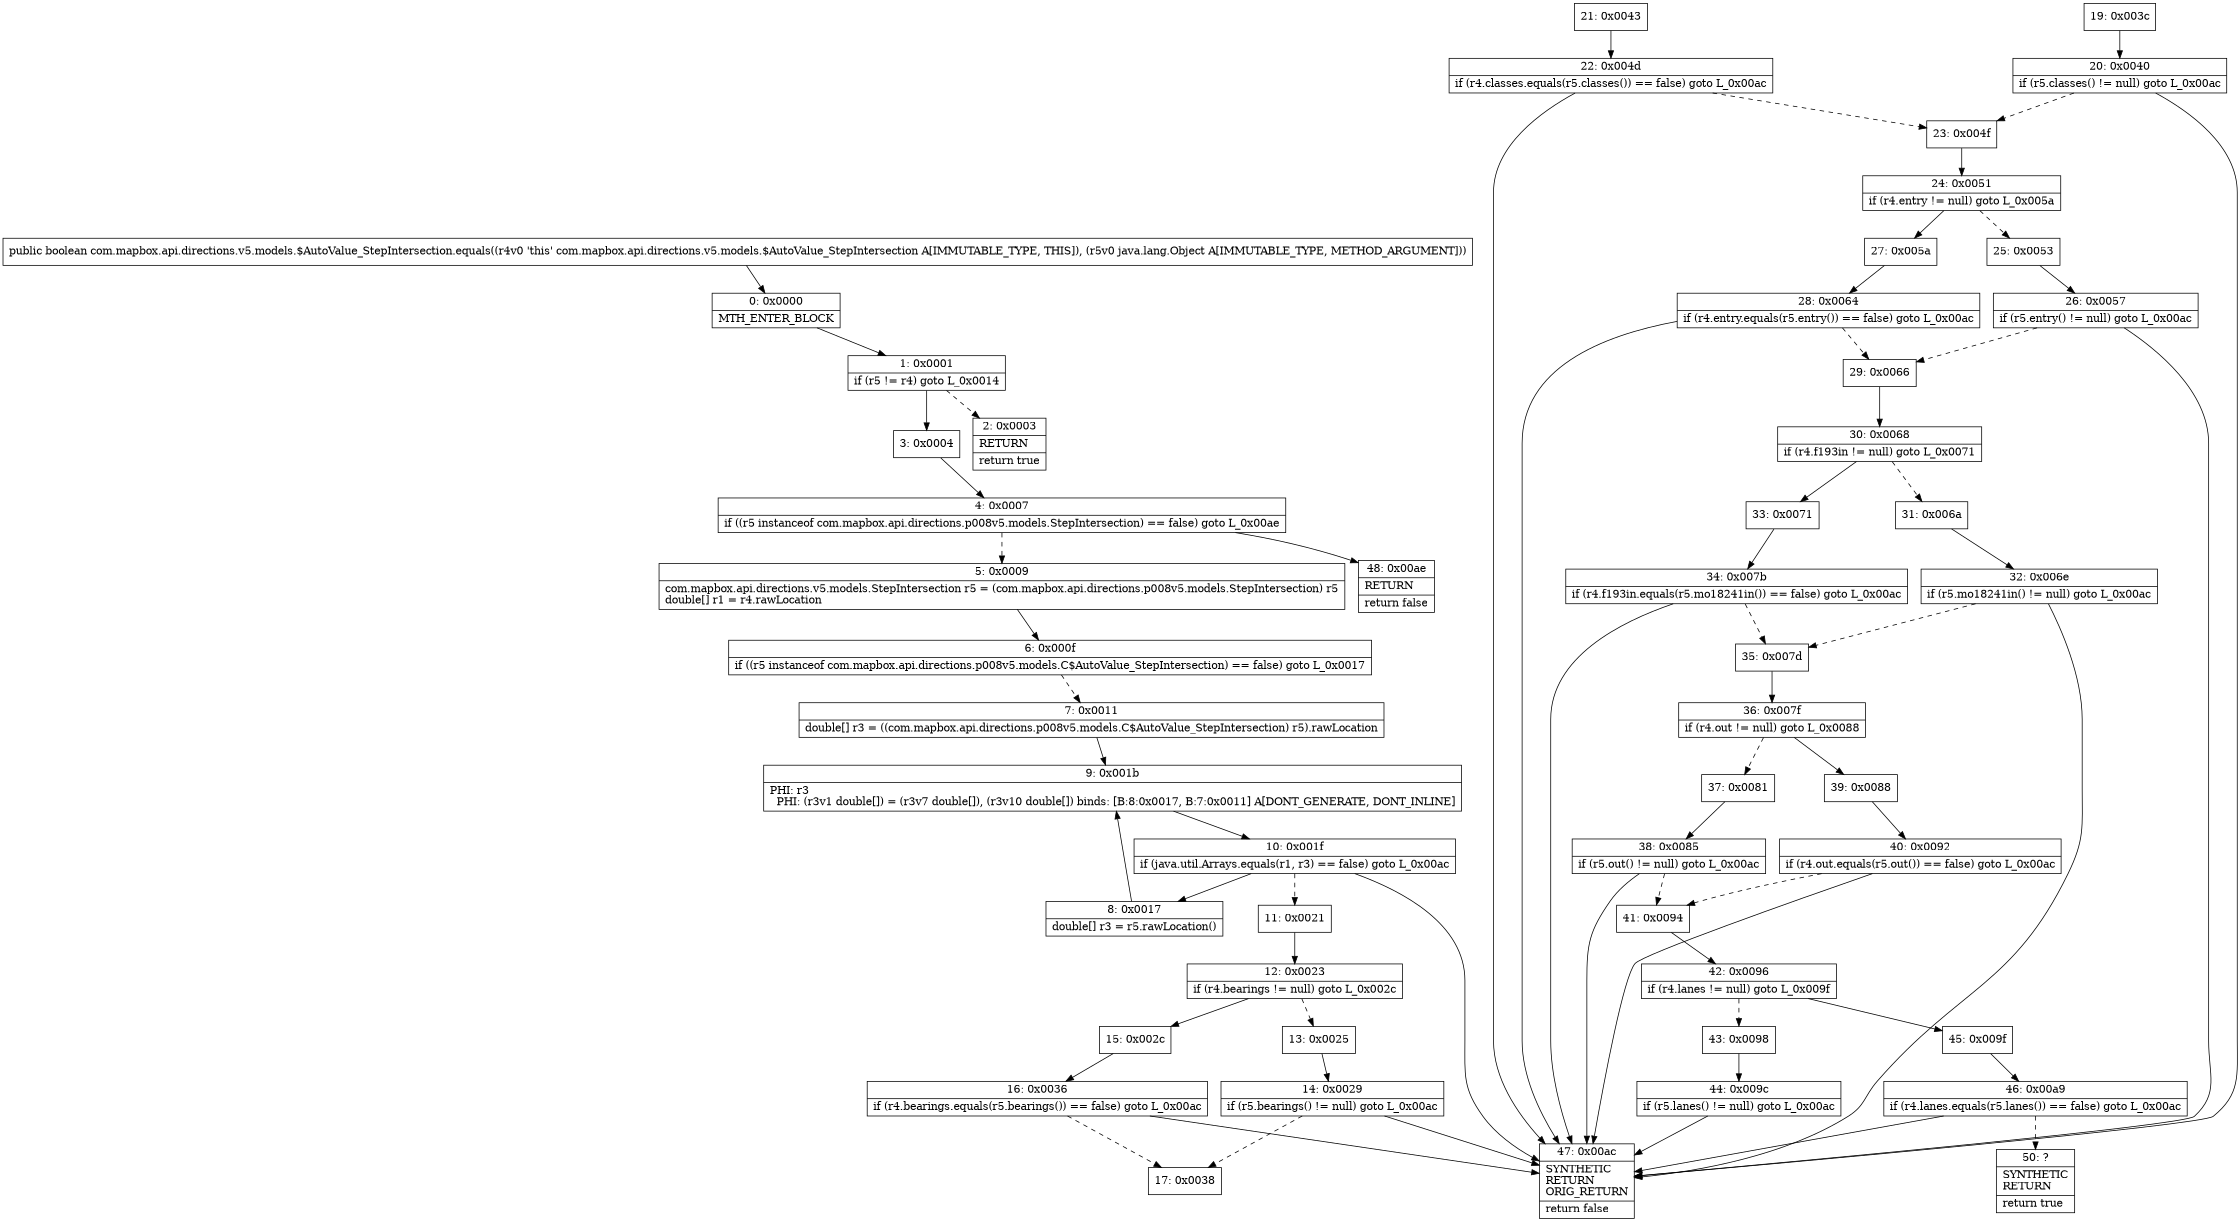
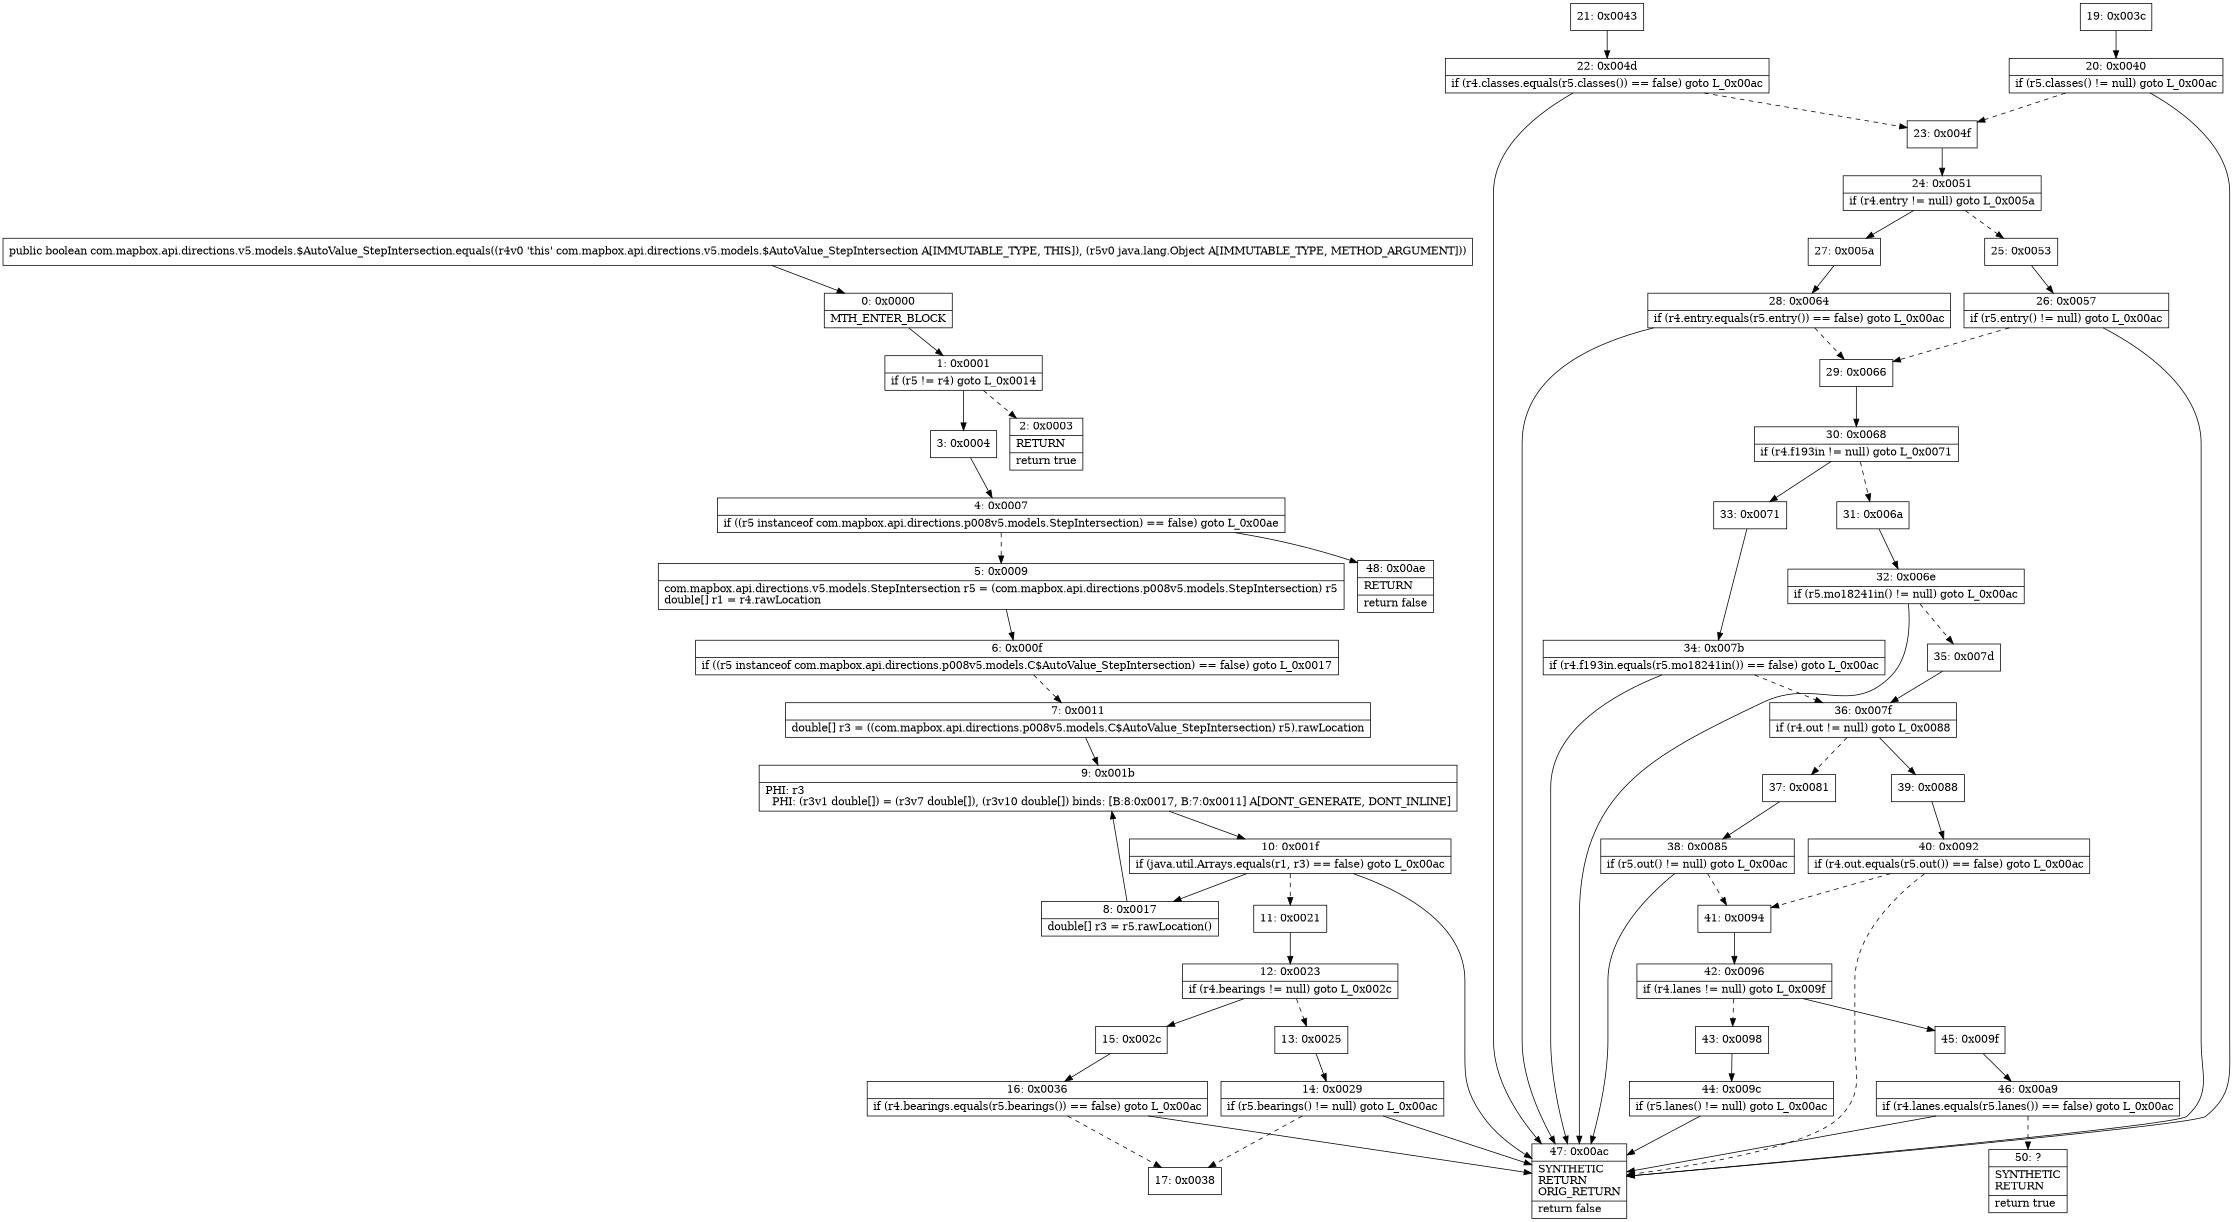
  digraph {
    node [shape=record]
    n1 [label="{0\:\ 0x0000|MTH_ENTER_BLOCK\l}"]
    n2 [label="{1\:\ 0x0001|if (r5 != r4) goto L_0x0014\l}"]
    n3 [label="{2\:\ 0x0003|RETURN\l|return true\l}"]
    n4 [label="{3\:\ 0x0004}"]
    n5 [label="{4\:\ 0x0007|if ((r5 instanceof com.mapbox.api.directions.p008v5.models.StepIntersection) == false) goto L_0x00ae\l}"]
    n6 [label="{5\:\ 0x0009|com.mapbox.api.directions.v5.models.StepIntersection r5 = (com.mapbox.api.directions.p008v5.models.StepIntersection) r5\ldouble[] r1 = r4.rawLocation\l}"]
    n7 [label="{48\:\ 0x00ae|RETURN\l|return false\l}"]
    n8 [label="{6\:\ 0x000f|if ((r5 instanceof com.mapbox.api.directions.p008v5.models.C$AutoValue_StepIntersection) == false) goto L_0x0017\l}"]
    n9 [label="{7\:\ 0x0011|double[] r3 = ((com.mapbox.api.directions.p008v5.models.C$AutoValue_StepIntersection) r5).rawLocation\l}"]
    n10 [label="{9\:\ 0x001b|PHI: r3 \l  PHI: (r3v1 double[]) = (r3v7 double[]), (r3v10 double[]) binds: [B:8:0x0017, B:7:0x0011] A[DONT_GENERATE, DONT_INLINE]\l}"]
    n11 [label="{8\:\ 0x0017|double[] r3 = r5.rawLocation()\l}"]
    n12 [label="{10\:\ 0x001f|if (java.util.Arrays.equals(r1, r3) == false) goto L_0x00ac\l}"]
    n13 [label="{11\:\ 0x0021}"]
    n14 [label="{47\:\ 0x00ac|SYNTHETIC\lRETURN\lORIG_RETURN\l|return false\l}"]
    n15 [label="{12\:\ 0x0023|if (r4.bearings != null) goto L_0x002c\l}"]
    n16 [label="{13\:\ 0x0025}"]
    n17 [label="{15\:\ 0x002c}"]
    n18 [label="{14\:\ 0x0029|if (r5.bearings() != null) goto L_0x00ac\l}"]
    n19 [label="{16\:\ 0x0036|if (r4.bearings.equals(r5.bearings()) == false) goto L_0x00ac\l}"]
    n20 [label="{17\:\ 0x0038}"]
    n21 [label="{19\:\ 0x003c}"]
    n22 [label="{20\:\ 0x0040|if (r5.classes() != null) goto L_0x00ac\l}"]
    n23 [label="{21\:\ 0x0043}"]
    n24 [label="{22\:\ 0x004d|if (r4.classes.equals(r5.classes()) == false) goto L_0x00ac\l}"]
    n25 [label="{23\:\ 0x004f}"]
    n26 [label="{24\:\ 0x0051|if (r4.entry != null) goto L_0x005a\l}"]
    n27 [label="{25\:\ 0x0053}"]
    n28 [label="{27\:\ 0x005a}"]
    n29 [label="{26\:\ 0x0057|if (r5.entry() != null) goto L_0x00ac\l}"]
    n30 [label="{28\:\ 0x0064|if (r4.entry.equals(r5.entry()) == false) goto L_0x00ac\l}"]
    n31 [label="{29\:\ 0x0066}"]
    n32 [label="{30\:\ 0x0068|if (r4.f193in != null) goto L_0x0071\l}"]
    n33 [label="{31\:\ 0x006a}"]
    n34 [label="{33\:\ 0x0071}"]
    n35 [label="{32\:\ 0x006e|if (r5.mo18241in() != null) goto L_0x00ac\l}"]
    n36 [label="{34\:\ 0x007b|if (r4.f193in.equals(r5.mo18241in()) == false) goto L_0x00ac\l}"]
    n37 [label="{35\:\ 0x007d}"]
    n38 [label="{36\:\ 0x007f|if (r4.out != null) goto L_0x0088\l}"]
    n39 [label="{37\:\ 0x0081}"]
    n40 [label="{39\:\ 0x0088}"]
    n41 [label="{38\:\ 0x0085|if (r5.out() != null) goto L_0x00ac\l}"]
    n42 [label="{40\:\ 0x0092|if (r4.out.equals(r5.out()) == false) goto L_0x00ac\l}"]
    n43 [label="{41\:\ 0x0094}"]
    n44 [label="{42\:\ 0x0096|if (r4.lanes != null) goto L_0x009f\l}"]
    n45 [label="{43\:\ 0x0098}"]
    n46 [label="{45\:\ 0x009f}"]
    n47 [label="{44\:\ 0x009c|if (r5.lanes() != null) goto L_0x00ac\l}"]
    n48 [label="{46\:\ 0x00a9|if (r4.lanes.equals(r5.lanes()) == false) goto L_0x00ac\l}"]
    n49 [label="{50\:\ ?|SYNTHETIC\lRETURN\l|return true\l}"]
    n50 [label="{public boolean com.mapbox.api.directions.v5.models.$AutoValue_StepIntersection.equals((r4v0 'this' com.mapbox.api.directions.v5.models.$AutoValue_StepIntersection A[IMMUTABLE_TYPE, THIS]), (r5v0 java.lang.Object A[IMMUTABLE_TYPE, METHOD_ARGUMENT])) }"]
    n1 -> n2
    n2 -> n3 [style=dashed]
    n2 -> n4
    n4 -> n5
    n5 -> n6 [style=dashed]
    n5 -> n7
    n6 -> n8
    n8 -> n9 [style=dashed]
    n9 -> n10
    n10 -> n12
    n11 -> n10
    n12 -> n11
    n12 -> n13 [style=dashed]
    n12 -> n14
    n13 -> n15
    n15 -> n16 [style=dashed]
    n15 -> n17
    n16 -> n18
    n17 -> n19
    n18 -> n14
    n18 -> n20 [style=dashed]
    n19 -> n14
    n19 -> n20 [style=dashed]
    n21 -> n22
    n22 -> n14
    n22 -> n25 [style=dashed]
    n23 -> n24
    n24 -> n14
    n24 -> n25 [style=dashed]
    n25 -> n26
    n26 -> n27 [style=dashed]
    n26 -> n28
    n27 -> n29
    n28 -> n30
    n29 -> n14
    n29 -> n31 [style=dashed]
    n30 -> n14
    n30 -> n31 [style=dashed]
    n31 -> n32
    n32 -> n33 [style=dashed]
    n32 -> n34
    n33 -> n35
    n34 -> n36
    n35 -> n14
    n35 -> n37 [style=dashed]
    n36 -> n14
-   n36 -> n37 [style=dashed]
+   n36 -> n38 [style=dashed]
    n37 -> n38
    n38 -> n39 [style=dashed]
    n38 -> n40
    n39 -> n41
    n40 -> n42
    n41 -> n14
    n41 -> n43 [style=dashed]
-   n42 -> n14
+   n42 -> n14 [style=dashed]
    n42 -> n43 [style=dashed]
    n43 -> n44
    n44 -> n45 [style=dashed]
    n44 -> n46
    n45 -> n47
    n46 -> n48
    n47 -> n14
    n48 -> n14
    n48 -> n49 [style=dashed]
    n50 -> n1
  }
